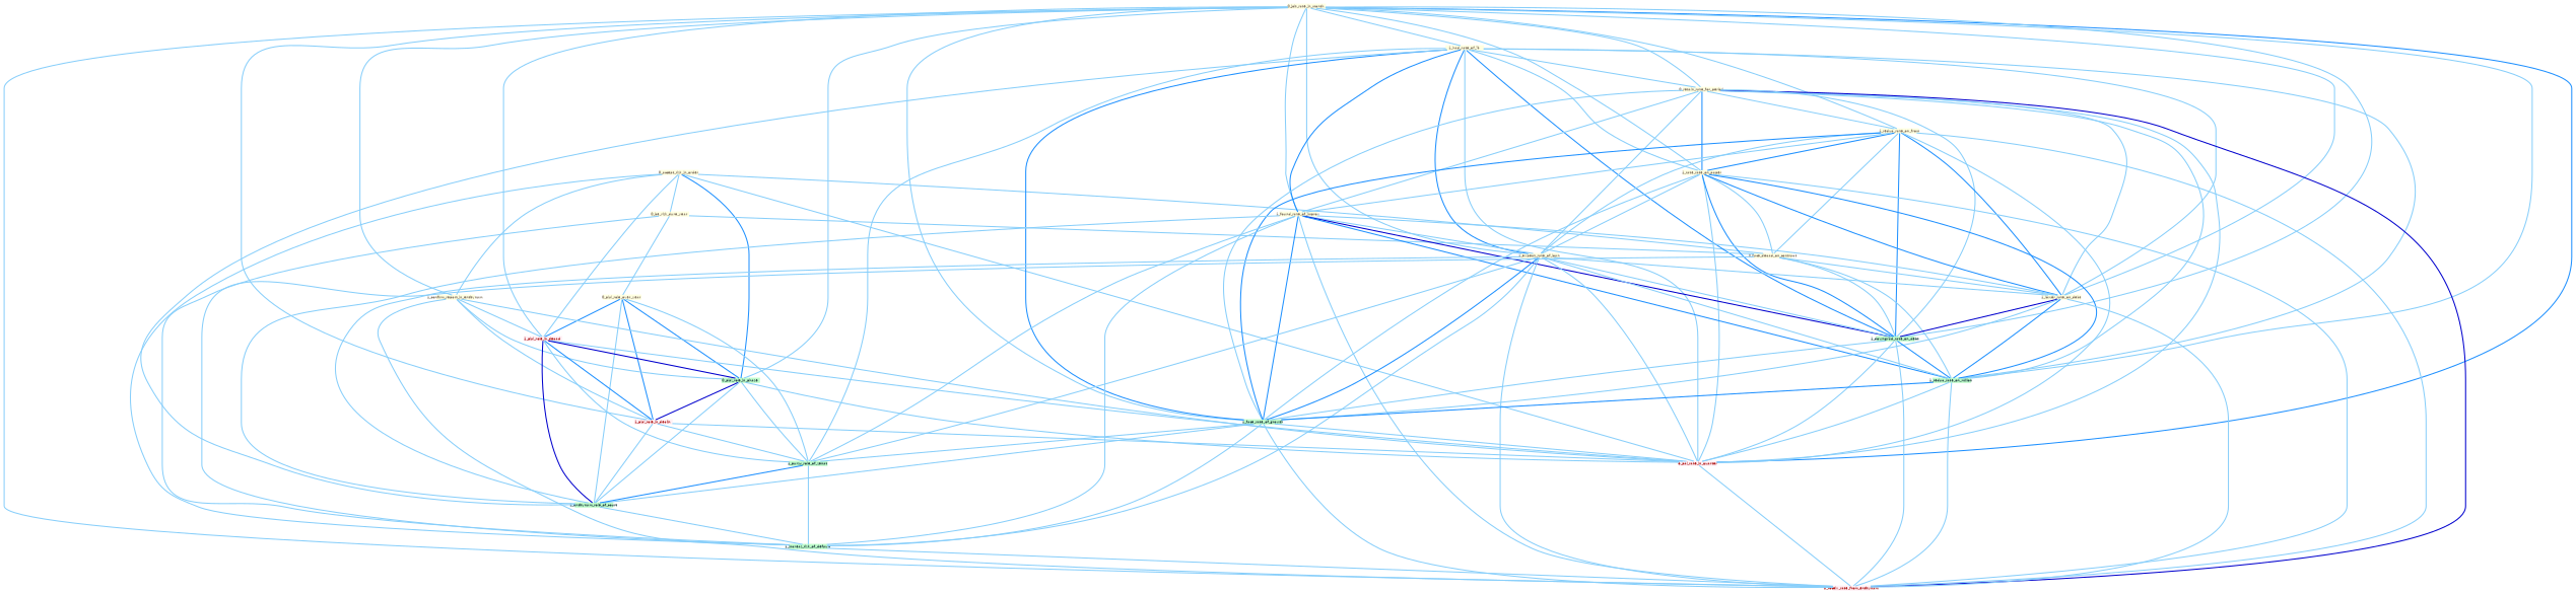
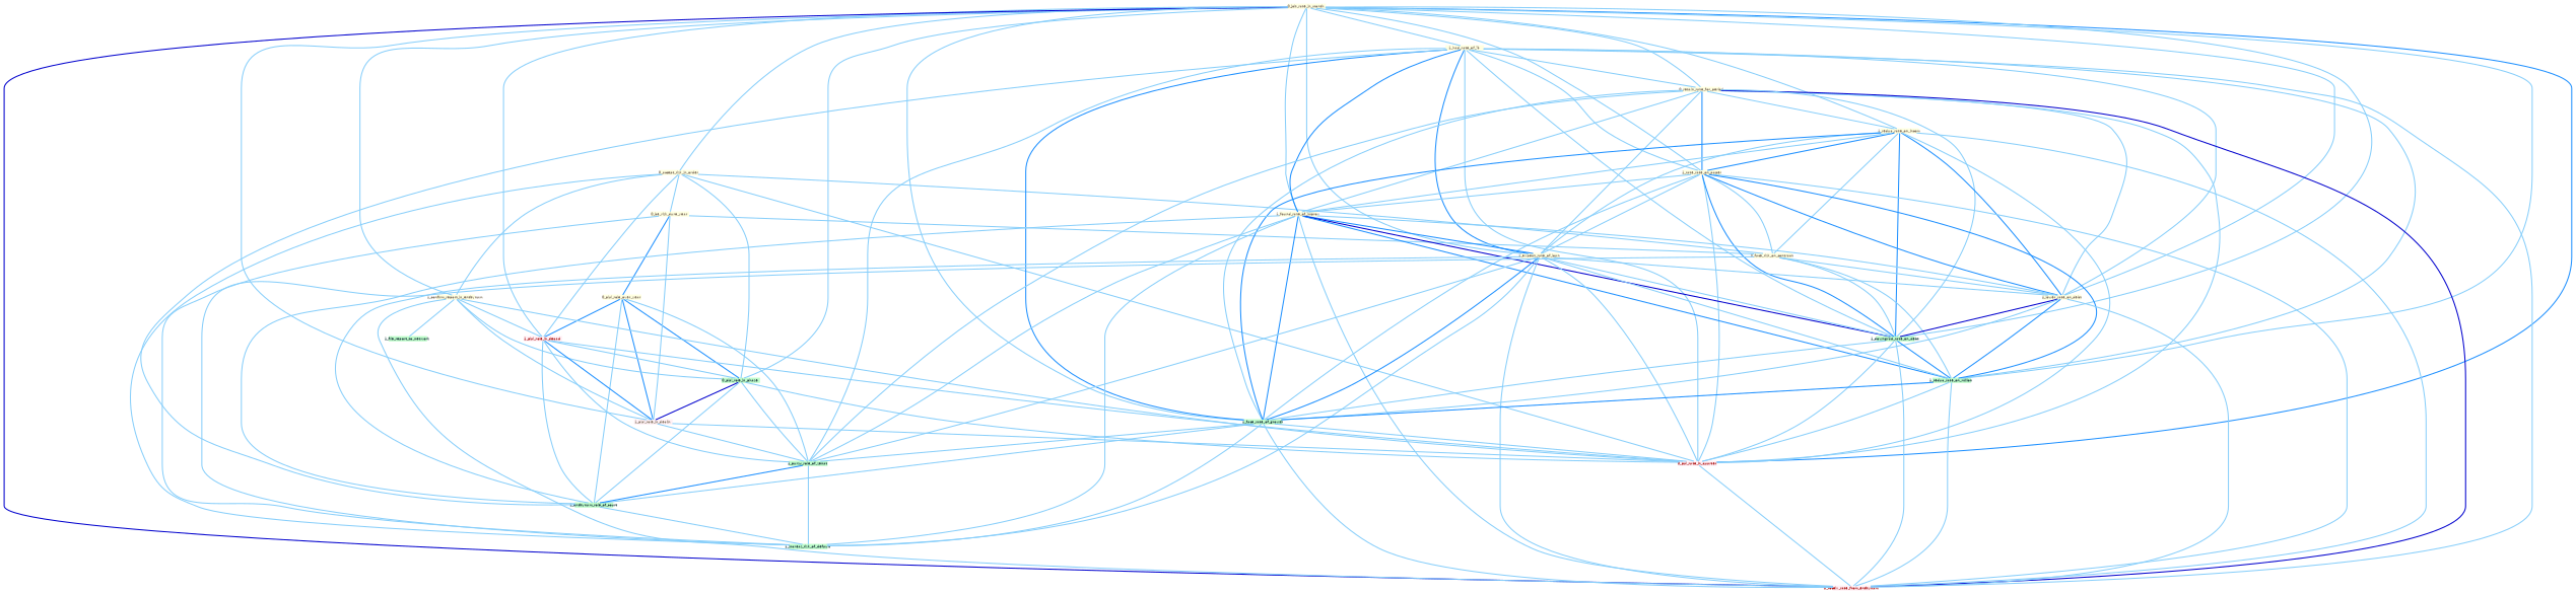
  graph {
    fontname=Lato
    node [color="#ffffe0" fixedsize=true fontcolor="#8b7d6b" fontname=Lato fontsize=4 shape=polygon style=filled]
    edge [color="#87cefa" fontname=Lato w=1]
    "0_jolt_rate_in_month " [height=.06 width=.5]
    "0_accept_risk_in_order " [height=.06 width=.5]
    "1_had_rate_of_% " [height=.06 width=.5]
    "0_be_risk_dure_year " [height=.06 width=.5]
    "0_plai_role_over_year " [height=.06 width=.5]
    "0_retain_rate_for_period " [height=.06 width=.5]
    "1_confirm_report_in_entitynam " [height=.06 width=.5]
-   "1_reduc_rate_on_incom " [height=.06 width=.5 label="1_reduc_rate_on_from"]
+   "1_reduc_rate_on_incom " [height=.06 width=.5]
    n9 [height=.06 label="1_rate_rate_on_paper" width=.5]
    "1_found_rate_of_improv " [height=.06 width=.5]
-   "0_face_risk_on_contract " [height=.06 width=.5 label="0_face_decad_on_contract"]
+   "0_face_risk_on_contract " [height=.06 width=.5]
    "1_expect_rate_of_loan " [height=.06 width=.5]
-   "1_lower_rate_on_debt " [height=.06 width=.5]
+   "1_lower_rate_on_debt " [height=.06 width=.5 label="4_lower_rate_on_debt"]
    "1_plai_role_in_decad " [color="#fff0f5" fontcolor="#b22222" height=.06 width=.5]
-   "1_plai_role_in_declin " [color="#fff0f5" fontcolor="#b22222" height=.06 width=.5]
-   "0_pai_rate_in_quarter " [color="#fff0f5" fontcolor="#b22222" height=.06 width=.5 label="6_pai_rate_in_quarter"]
+   "1_plai_role_in_declin " [color="#fff0f5" height=.06 width=.5]
+   "0_pai_rate_in_quarter " [color="#fff0f5" fontcolor="#b22222" height=.06 width=.5]
    "0_receiv_rate_from_entitynam " [color="#fff0f5" fontcolor="#b22222" height=.06 width=.5]
    "1_downgrad_rate_on_debt " [color="#BDFCC9" fontcolor="#2f4f4f" height=.06 width=.5]
    "1_reduc_rate_on_million " [color="#BDFCC9" fontcolor="#2f4f4f" height=.06 width=.5]
    "0_plai_role_in_phase " [color="#BDFCC9" fontcolor="#2f4f4f" height=.06 width=.5]
    n21 [color="#BDFCC9" fontcolor="#2f4f4f" height=.06 label="1_face_rate_of_growth" width=.5]
    "1_increas_risk_of_default " [color="#BDFCC9" fontcolor="#2f4f4f" height=.06 width=.5]
    "1_pursu_role_of_senat " [color="#BDFCC9" fontcolor="#2f4f4f" height=.06 width=.5]
    "1_entitynam_role_of_court " [color="#BDFCC9" fontcolor="#2f4f4f" height=.06 width=.5]
+   "1_file_report_to_network " [color="#BDFCC9" fontcolor="#2f4f4f" height=.06 width=.5]
    subgraph sub_1 {
      "0_jolt_rate_in_month "
      "0_accept_risk_in_order "
      "1_had_rate_of_% "
      "0_be_risk_dure_year "
      "0_plai_role_over_year "
      "0_retain_rate_for_period "
      "1_confirm_report_in_entitynam "
      "1_reduc_rate_on_incom "
      n9
      "1_found_rate_of_improv "
      "0_face_risk_on_contract "
      "1_expect_rate_of_loan "
      "1_lower_rate_on_debt "
    }
    subgraph sub_2 {
      "1_plai_role_in_decad "
      "1_plai_role_in_declin "
      "0_pai_rate_in_quarter "
      "0_receiv_rate_from_entitynam "
    }
+   "0_jolt_rate_in_month " -- "0_accept_risk_in_order "
    "0_jolt_rate_in_month " -- "1_had_rate_of_% "
    "0_jolt_rate_in_month " -- "0_retain_rate_for_period "
    "0_jolt_rate_in_month " -- "1_confirm_report_in_entitynam "
    "0_jolt_rate_in_month " -- "1_reduc_rate_on_incom "
    "0_jolt_rate_in_month " -- n9
    "0_jolt_rate_in_month " -- "1_found_rate_of_improv "
    "0_jolt_rate_in_month " -- "1_expect_rate_of_loan "
    "0_jolt_rate_in_month " -- "1_lower_rate_on_debt "
    "0_jolt_rate_in_month " -- "1_plai_role_in_decad "
    "0_jolt_rate_in_month " -- "1_plai_role_in_declin "
    "0_jolt_rate_in_month " -- "0_pai_rate_in_quarter " [color="#1e90ff" w=2]
-   "0_jolt_rate_in_month " -- "0_receiv_rate_from_entitynam "
+   "0_jolt_rate_in_month " -- "0_receiv_rate_from_entitynam " [color="#0000cd"]
    "0_jolt_rate_in_month " -- "1_downgrad_rate_on_debt "
    "0_jolt_rate_in_month " -- "1_reduc_rate_on_million "
    "0_jolt_rate_in_month " -- "0_plai_role_in_phase "
    "0_jolt_rate_in_month " -- n21
    "0_accept_risk_in_order " -- "0_be_risk_dure_year "
    "0_accept_risk_in_order " -- "1_confirm_report_in_entitynam "
    "0_accept_risk_in_order " -- "0_face_risk_on_contract "
    "0_accept_risk_in_order " -- "1_plai_role_in_decad "
    "0_accept_risk_in_order " -- "0_pai_rate_in_quarter "
-   "0_accept_risk_in_order " -- "0_plai_role_in_phase " [color="#1e90ff"]
+   "0_accept_risk_in_order " -- "0_plai_role_in_phase "
    "0_accept_risk_in_order " -- "1_increas_risk_of_default "
    "1_had_rate_of_% " -- "0_retain_rate_for_period "
    "1_had_rate_of_% " -- n9
    "1_had_rate_of_% " -- "1_found_rate_of_improv " [color="#1e90ff" w=2]
    "1_had_rate_of_% " -- "1_expect_rate_of_loan " [color="#1e90ff" w=2]
    "1_had_rate_of_% " -- "1_lower_rate_on_debt "
    "1_had_rate_of_% " -- "0_pai_rate_in_quarter "
-   "1_increas_risk_of_default " -- "0_receiv_rate_from_entitynam "
-   "1_had_rate_of_% " -- "1_downgrad_rate_on_debt " [color="#1e90ff"]
+   "1_had_rate_of_% " -- "0_receiv_rate_from_entitynam "
+   "1_had_rate_of_% " -- "1_downgrad_rate_on_debt "
    "1_had_rate_of_% " -- "1_reduc_rate_on_million "
    "1_had_rate_of_% " -- n21 [color="#1e90ff" w=2]
    "1_had_rate_of_% " -- "1_pursu_role_of_senat "
    "1_had_rate_of_% " -- "1_entitynam_role_of_court "
-   "0_be_risk_dure_year " -- "0_plai_role_over_year "
+   "0_be_risk_dure_year " -- "0_plai_role_over_year " [color="#1e90ff"]
    "0_be_risk_dure_year " -- "0_face_risk_on_contract "
    "0_be_risk_dure_year " -- "1_increas_risk_of_default "
    "0_plai_role_over_year " -- "1_plai_role_in_decad " [color="#1e90ff" w=2]
    "0_plai_role_over_year " -- "1_plai_role_in_declin " [color="#1e90ff" w=2]
    "0_plai_role_over_year " -- "0_plai_role_in_phase " [color="#1e90ff" w=2]
    "0_plai_role_over_year " -- "1_pursu_role_of_senat "
    "0_plai_role_over_year " -- "1_entitynam_role_of_court "
    "0_retain_rate_for_period " -- "1_reduc_rate_on_incom "
    "0_retain_rate_for_period " -- n9 [color="#1e90ff" w=2]
    "0_retain_rate_for_period " -- "1_found_rate_of_improv "
    "0_retain_rate_for_period " -- "1_expect_rate_of_loan "
    "0_retain_rate_for_period " -- "1_lower_rate_on_debt "
    "0_retain_rate_for_period " -- "0_pai_rate_in_quarter "
    "0_retain_rate_for_period " -- "0_receiv_rate_from_entitynam " [color="#0000cd"]
    "0_retain_rate_for_period " -- "1_downgrad_rate_on_debt "
-   "0_retain_rate_for_period " -- "1_reduc_rate_on_million "
+   "0_retain_rate_for_period " -- "1_pursu_role_of_senat "
    "0_retain_rate_for_period " -- n21
    "1_confirm_report_in_entitynam " -- "1_plai_role_in_decad "
    "1_confirm_report_in_entitynam " -- "1_plai_role_in_declin "
    "1_confirm_report_in_entitynam " -- "0_pai_rate_in_quarter "
    "1_confirm_report_in_entitynam " -- "0_receiv_rate_from_entitynam "
    "1_confirm_report_in_entitynam " -- "0_plai_role_in_phase "
+   "1_confirm_report_in_entitynam " -- "1_file_report_to_network "
    "1_reduc_rate_on_incom " -- n9 [color="#1e90ff" w=2]
    "1_reduc_rate_on_incom " -- "1_found_rate_of_improv "
    "1_reduc_rate_on_incom " -- "0_face_risk_on_contract "
    "1_reduc_rate_on_incom " -- "1_expect_rate_of_loan "
    "1_reduc_rate_on_incom " -- "1_lower_rate_on_debt " [color="#1e90ff" w=2]
    "1_reduc_rate_on_incom " -- "0_pai_rate_in_quarter "
    "1_reduc_rate_on_incom " -- "0_receiv_rate_from_entitynam "
    "1_reduc_rate_on_incom " -- "1_downgrad_rate_on_debt " [color="#1e90ff" w=2]
    "1_reduc_rate_on_incom " -- n21 [color="#1e90ff" w=2]
+   n9 -- "1_found_rate_of_improv "
    n9 -- "0_face_risk_on_contract "
    n9 -- "1_expect_rate_of_loan "
    n9 -- "1_lower_rate_on_debt " [color="#1e90ff" w=2]
    n9 -- "0_pai_rate_in_quarter "
    n9 -- "0_receiv_rate_from_entitynam "
    n9 -- "1_downgrad_rate_on_debt " [color="#1e90ff" w=2]
    n9 -- "1_reduc_rate_on_million " [color="#1e90ff" w=2]
    n9 -- n21
-   "1_found_rate_of_improv " -- "1_expect_rate_of_loan " [w=2]
+   "1_found_rate_of_improv " -- "1_expect_rate_of_loan " [color="#1e90ff" w=2]
    "1_found_rate_of_improv " -- "1_lower_rate_on_debt "
    "1_found_rate_of_improv " -- "0_receiv_rate_from_entitynam "
    "1_found_rate_of_improv " -- "1_downgrad_rate_on_debt " [color="#0000cd"]
    "1_found_rate_of_improv " -- "1_reduc_rate_on_million " [color="#1e90ff"]
    "1_found_rate_of_improv " -- n21 [color="#1e90ff" w=2]
    "1_found_rate_of_improv " -- "1_increas_risk_of_default "
    "1_found_rate_of_improv " -- "1_pursu_role_of_senat "
    "1_found_rate_of_improv " -- "1_entitynam_role_of_court "
    "0_face_risk_on_contract " -- "1_lower_rate_on_debt "
    "0_face_risk_on_contract " -- "1_downgrad_rate_on_debt "
    "0_face_risk_on_contract " -- "1_reduc_rate_on_million "
    "0_face_risk_on_contract " -- "1_increas_risk_of_default "
    "1_expect_rate_of_loan " -- "1_lower_rate_on_debt "
    "1_expect_rate_of_loan " -- "0_pai_rate_in_quarter "
    "1_expect_rate_of_loan " -- "0_receiv_rate_from_entitynam "
    "1_expect_rate_of_loan " -- "1_downgrad_rate_on_debt "
    "1_expect_rate_of_loan " -- "1_reduc_rate_on_million "
    "1_expect_rate_of_loan " -- n21 [color="#1e90ff" w=2]
    "1_expect_rate_of_loan " -- "1_increas_risk_of_default "
    "1_expect_rate_of_loan " -- "1_pursu_role_of_senat "
    "1_expect_rate_of_loan " -- "1_entitynam_role_of_court "
    "1_lower_rate_on_debt " -- "0_receiv_rate_from_entitynam "
    "1_lower_rate_on_debt " -- "1_downgrad_rate_on_debt " [color="#0000cd" w=3]
    "1_lower_rate_on_debt " -- "1_reduc_rate_on_million " [color="#1e90ff" w=2]
    "1_lower_rate_on_debt " -- n21
    "1_plai_role_in_decad " -- "1_plai_role_in_declin " [color="#1e90ff" w=3]
    "1_plai_role_in_decad " -- "0_pai_rate_in_quarter "
-   "1_plai_role_in_decad " -- "0_plai_role_in_phase " [color="#0000cd" w=3]
+   "1_plai_role_in_decad " -- "0_plai_role_in_phase " [w=3]
    "1_plai_role_in_decad " -- "1_pursu_role_of_senat "
-   "1_plai_role_in_decad " -- "1_entitynam_role_of_court " [color="#0000cd"]
+   "1_plai_role_in_decad " -- "1_entitynam_role_of_court "
    "1_plai_role_in_declin " -- "0_pai_rate_in_quarter "
    "1_plai_role_in_declin " -- "1_pursu_role_of_senat "
-   "1_plai_role_in_declin " -- "1_entitynam_role_of_court "
+   "1_plai_role_in_declin " -- "0_be_risk_dure_year "
    "0_pai_rate_in_quarter " -- "0_receiv_rate_from_entitynam "
    "1_downgrad_rate_on_debt " -- "0_pai_rate_in_quarter "
    "1_downgrad_rate_on_debt " -- "0_receiv_rate_from_entitynam "
    "1_downgrad_rate_on_debt " -- "1_reduc_rate_on_million " [color="#1e90ff" w=2]
    "1_downgrad_rate_on_debt " -- n21
    "1_reduc_rate_on_million " -- "0_pai_rate_in_quarter "
    "1_reduc_rate_on_million " -- "0_receiv_rate_from_entitynam "
    "1_reduc_rate_on_million " -- n21 [color="#1e90ff" w=2]
    "0_plai_role_in_phase " -- "1_plai_role_in_declin " [color="#0000cd" w=3]
    "0_plai_role_in_phase " -- "0_pai_rate_in_quarter "
    "0_plai_role_in_phase " -- "1_pursu_role_of_senat "
    "0_plai_role_in_phase " -- "1_entitynam_role_of_court "
    n21 -- "0_pai_rate_in_quarter "
    n21 -- "0_receiv_rate_from_entitynam "
    n21 -- "1_increas_risk_of_default "
    n21 -- "1_pursu_role_of_senat "
    n21 -- "1_entitynam_role_of_court "
    "1_pursu_role_of_senat " -- "1_increas_risk_of_default "
    "1_pursu_role_of_senat " -- "1_entitynam_role_of_court " [color="#1e90ff" w=2]
    "1_entitynam_role_of_court " -- "1_increas_risk_of_default "
  }
